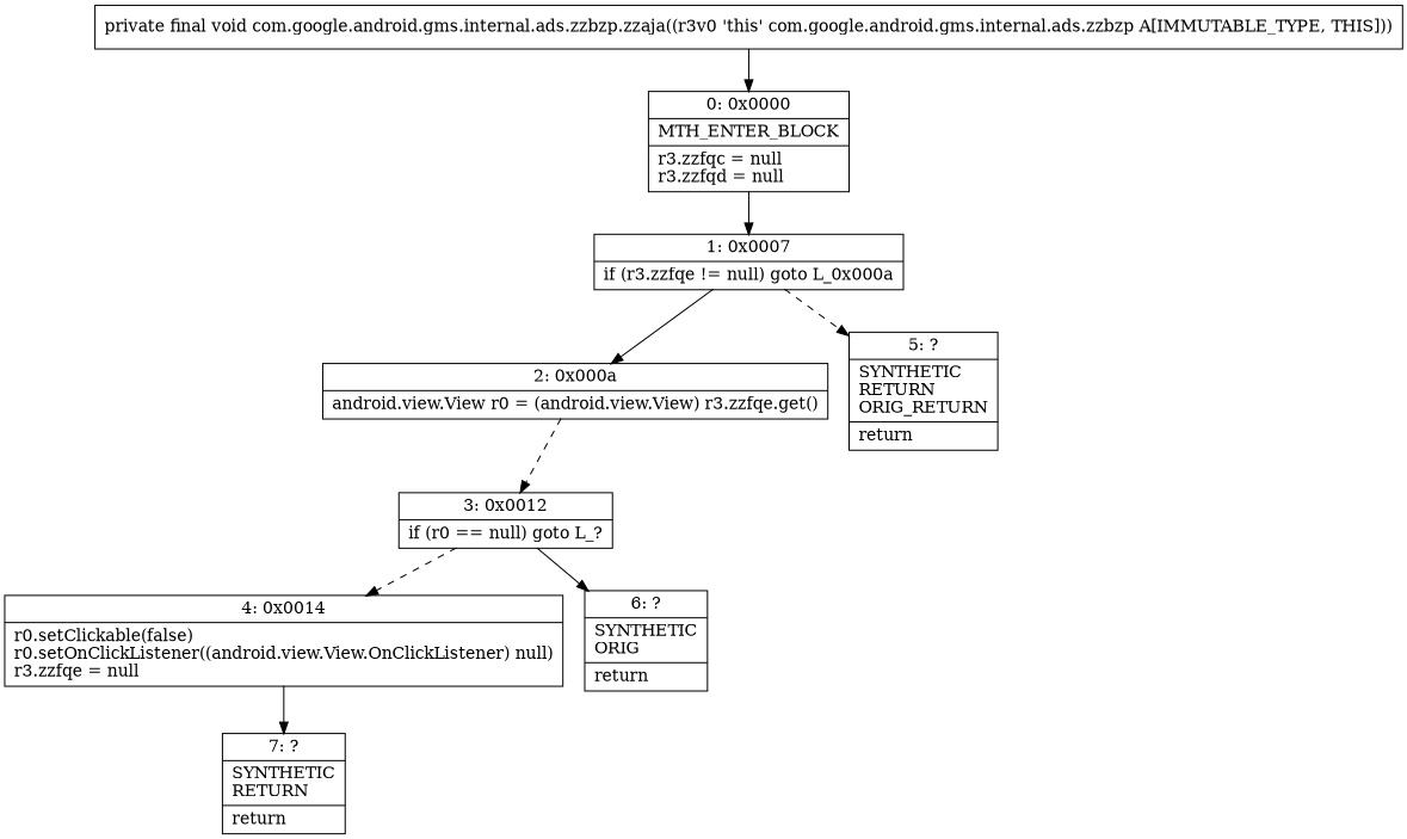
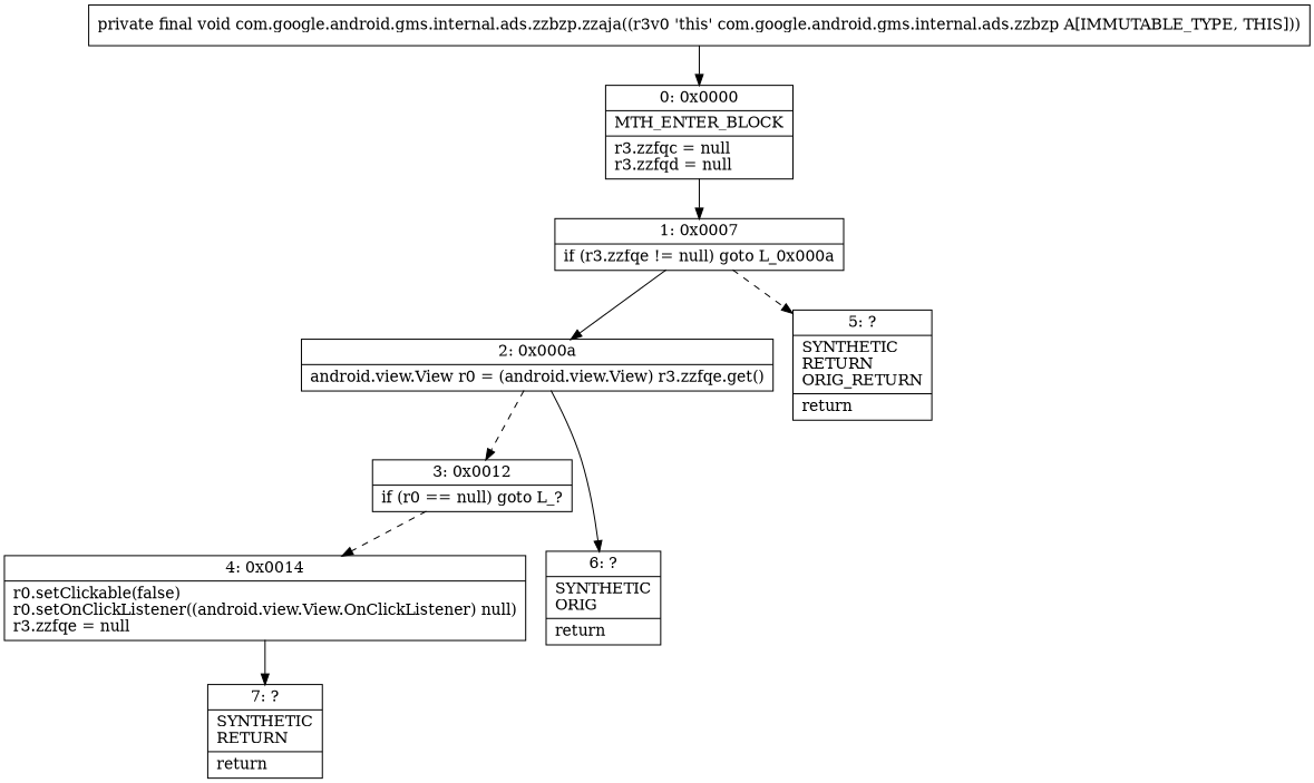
  digraph {
    node [shape=record]
    n1 [label="{0\:\ 0x0000|MTH_ENTER_BLOCK\l|r3.zzfqc = null\lr3.zzfqd = null\l}"]
    n2 [label="{1\:\ 0x0007|if (r3.zzfqe != null) goto L_0x000a\l}"]
    n3 [label="{2\:\ 0x000a|android.view.View r0 = (android.view.View) r3.zzfqe.get()\l}"]
    n4 [label="{5\:\ ?|SYNTHETIC\lRETURN\lORIG_RETURN\l|return\l}"]
    n5 [label="{3\:\ 0x0012|if (r0 == null) goto L_?\l}"]
    n6 [label="{4\:\ 0x0014|r0.setClickable(false)\lr0.setOnClickListener((android.view.View.OnClickListener) null)\lr3.zzfqe = null\l}"]
    n7 [label="{6\:\ ?|SYNTHETIC\lORIG\l|return\l}"]
    n8 [label="{7\:\ ?|SYNTHETIC\lRETURN\l|return\l}"]
    n9 [label="{private final void com.google.android.gms.internal.ads.zzbzp.zzaja((r3v0 'this' com.google.android.gms.internal.ads.zzbzp A[IMMUTABLE_TYPE, THIS])) }"]
    n1 -> n2
    n2 -> n3
    n2 -> n4 [style=dashed]
    n3 -> n5 [style=dashed]
    n5 -> n6 [style=dashed]
-   n5 -> n7
+   n3 -> n7
    n6 -> n8
    n9 -> n1
  }
